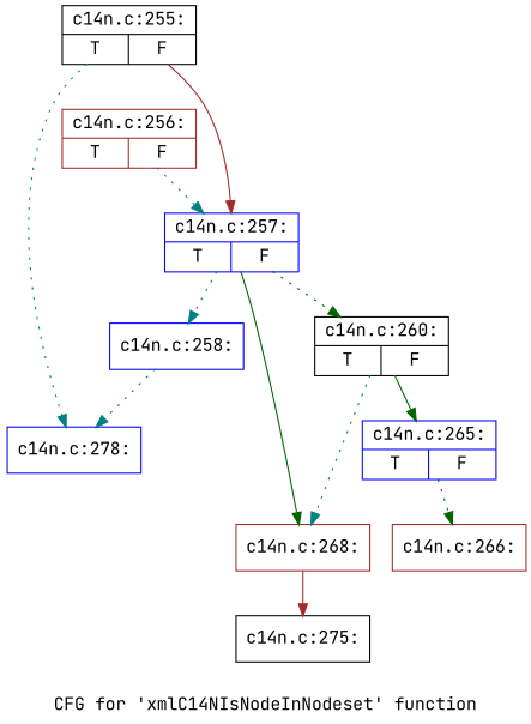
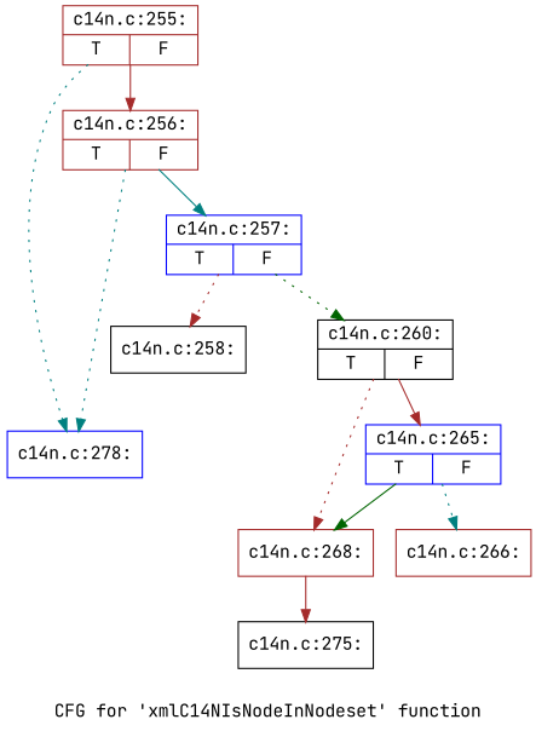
  digraph {
    fontname="JetBrains Mono"
    label="CFG for 'xmlC14NIsNodeInNodeset' function"
    node [color=brown fontname="JetBrains Mono" shape=record]
    edge [color=teal fontname="JetBrains Mono" style=dotted]
-   n1 [color=black label="{c14n.c:255:|{<s0>T|<s1>F}}"]
+   n1 [label="{c14n.c:255:|{<s0>T|<s1>F}}"]
    n2 [label="{c14n.c:256:|{<s0>T|<s1>F}}"]
    n3 [color=blue label="{c14n.c:278:}"]
    n4 [color=blue label="{c14n.c:257:|{<s0>T|<s1>F}}"]
-   n5 [color=blue label="{c14n.c:258:}"]
+   n5 [color=black label="{c14n.c:258:}"]
    n6 [color=black label="{c14n.c:260:|{<s0>T|<s1>F}}"]
    n7 [color=blue label="{c14n.c:265:|{<s0>T|<s1>F}}"]
    n8 [label="{c14n.c:268:}"]
    n9 [label="{c14n.c:266:}"]
    n10 [color=black label="{c14n.c:275:}"]
-   n1 -> n4 [color=brown style=solid]
+   n1 -> n2 [color=brown style=solid]
    n1 -> n3
-   n5 -> n3
-   n2 -> n4
-   n4 -> n5
+   n2 -> n3
+   n2 -> n4 [style=solid]
+   n4 -> n5 [color=brown]
    n4 -> n6 [color=darkgreen]
-   n6 -> n7 [color=darkgreen style=solid]
-   n6 -> n8
-   n4 -> n8 [color=darkgreen style=solid]
-   n7 -> n9 [color=darkgreen]
+   n6 -> n7 [color=brown style=solid]
+   n6 -> n8 [color=brown]
+   n7 -> n8 [color=darkgreen style=solid]
+   n7 -> n9
    n8 -> n10 [color=brown style=solid]
  }
